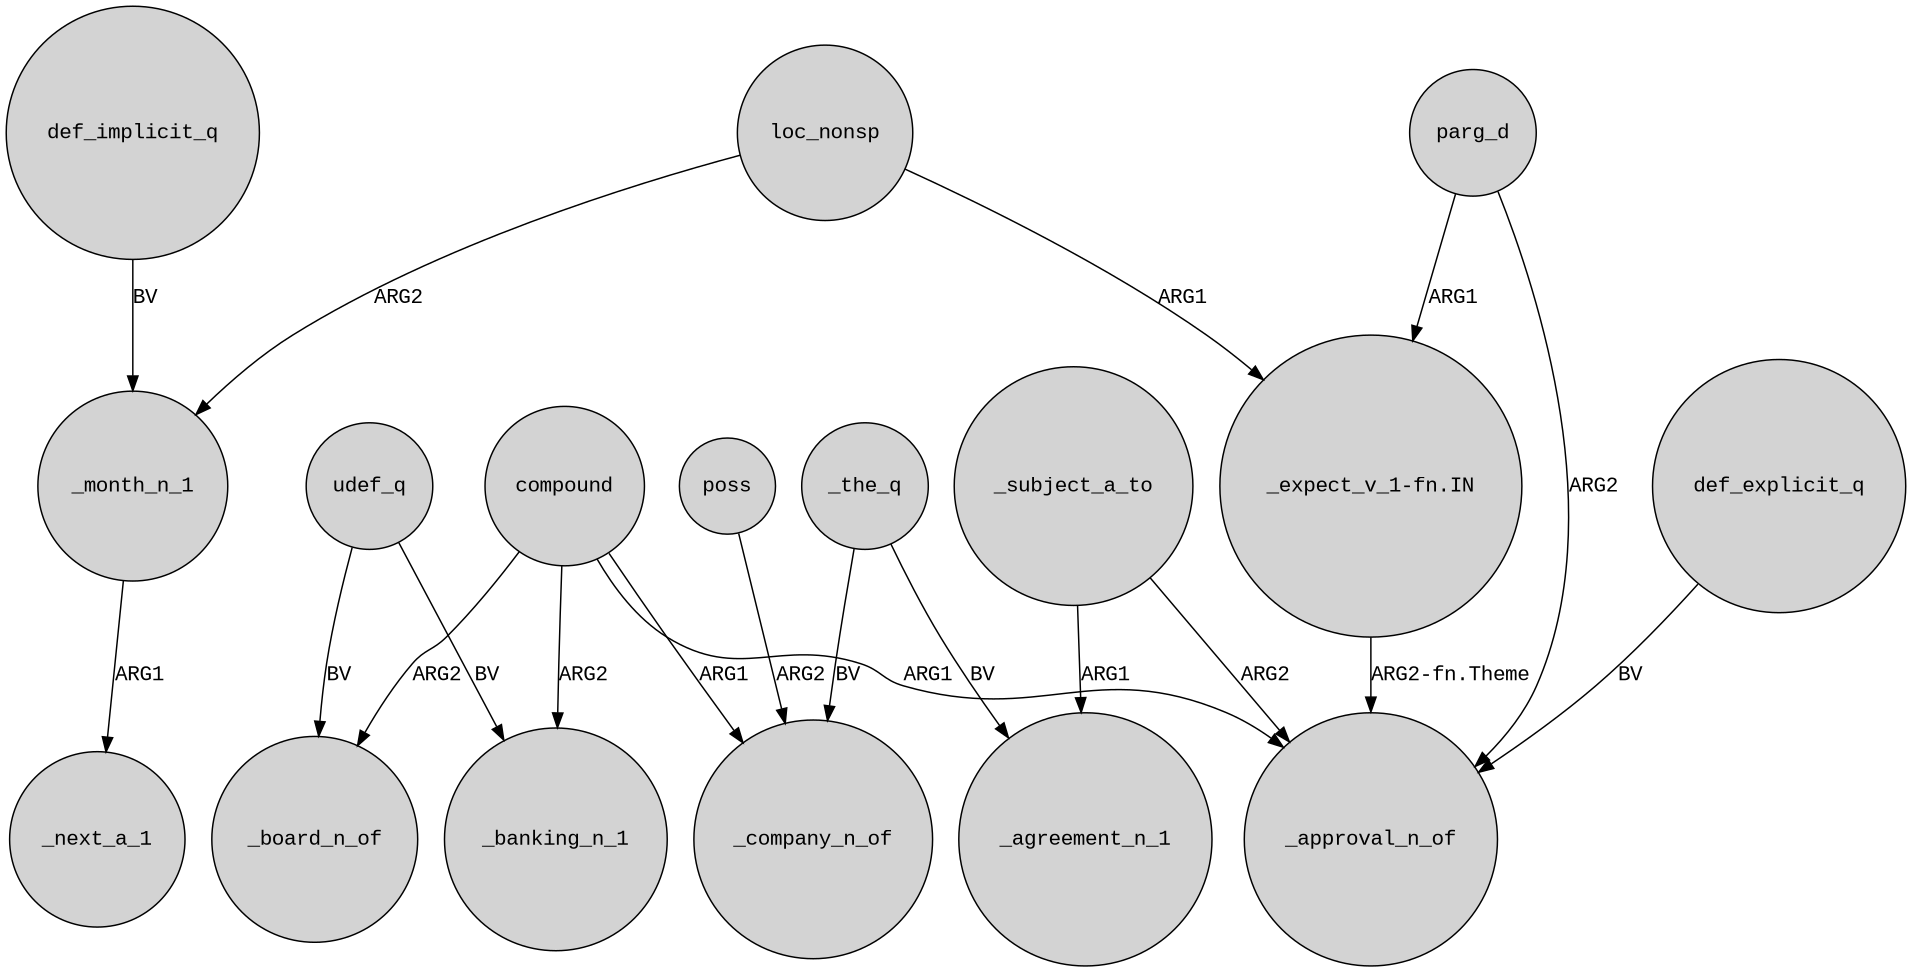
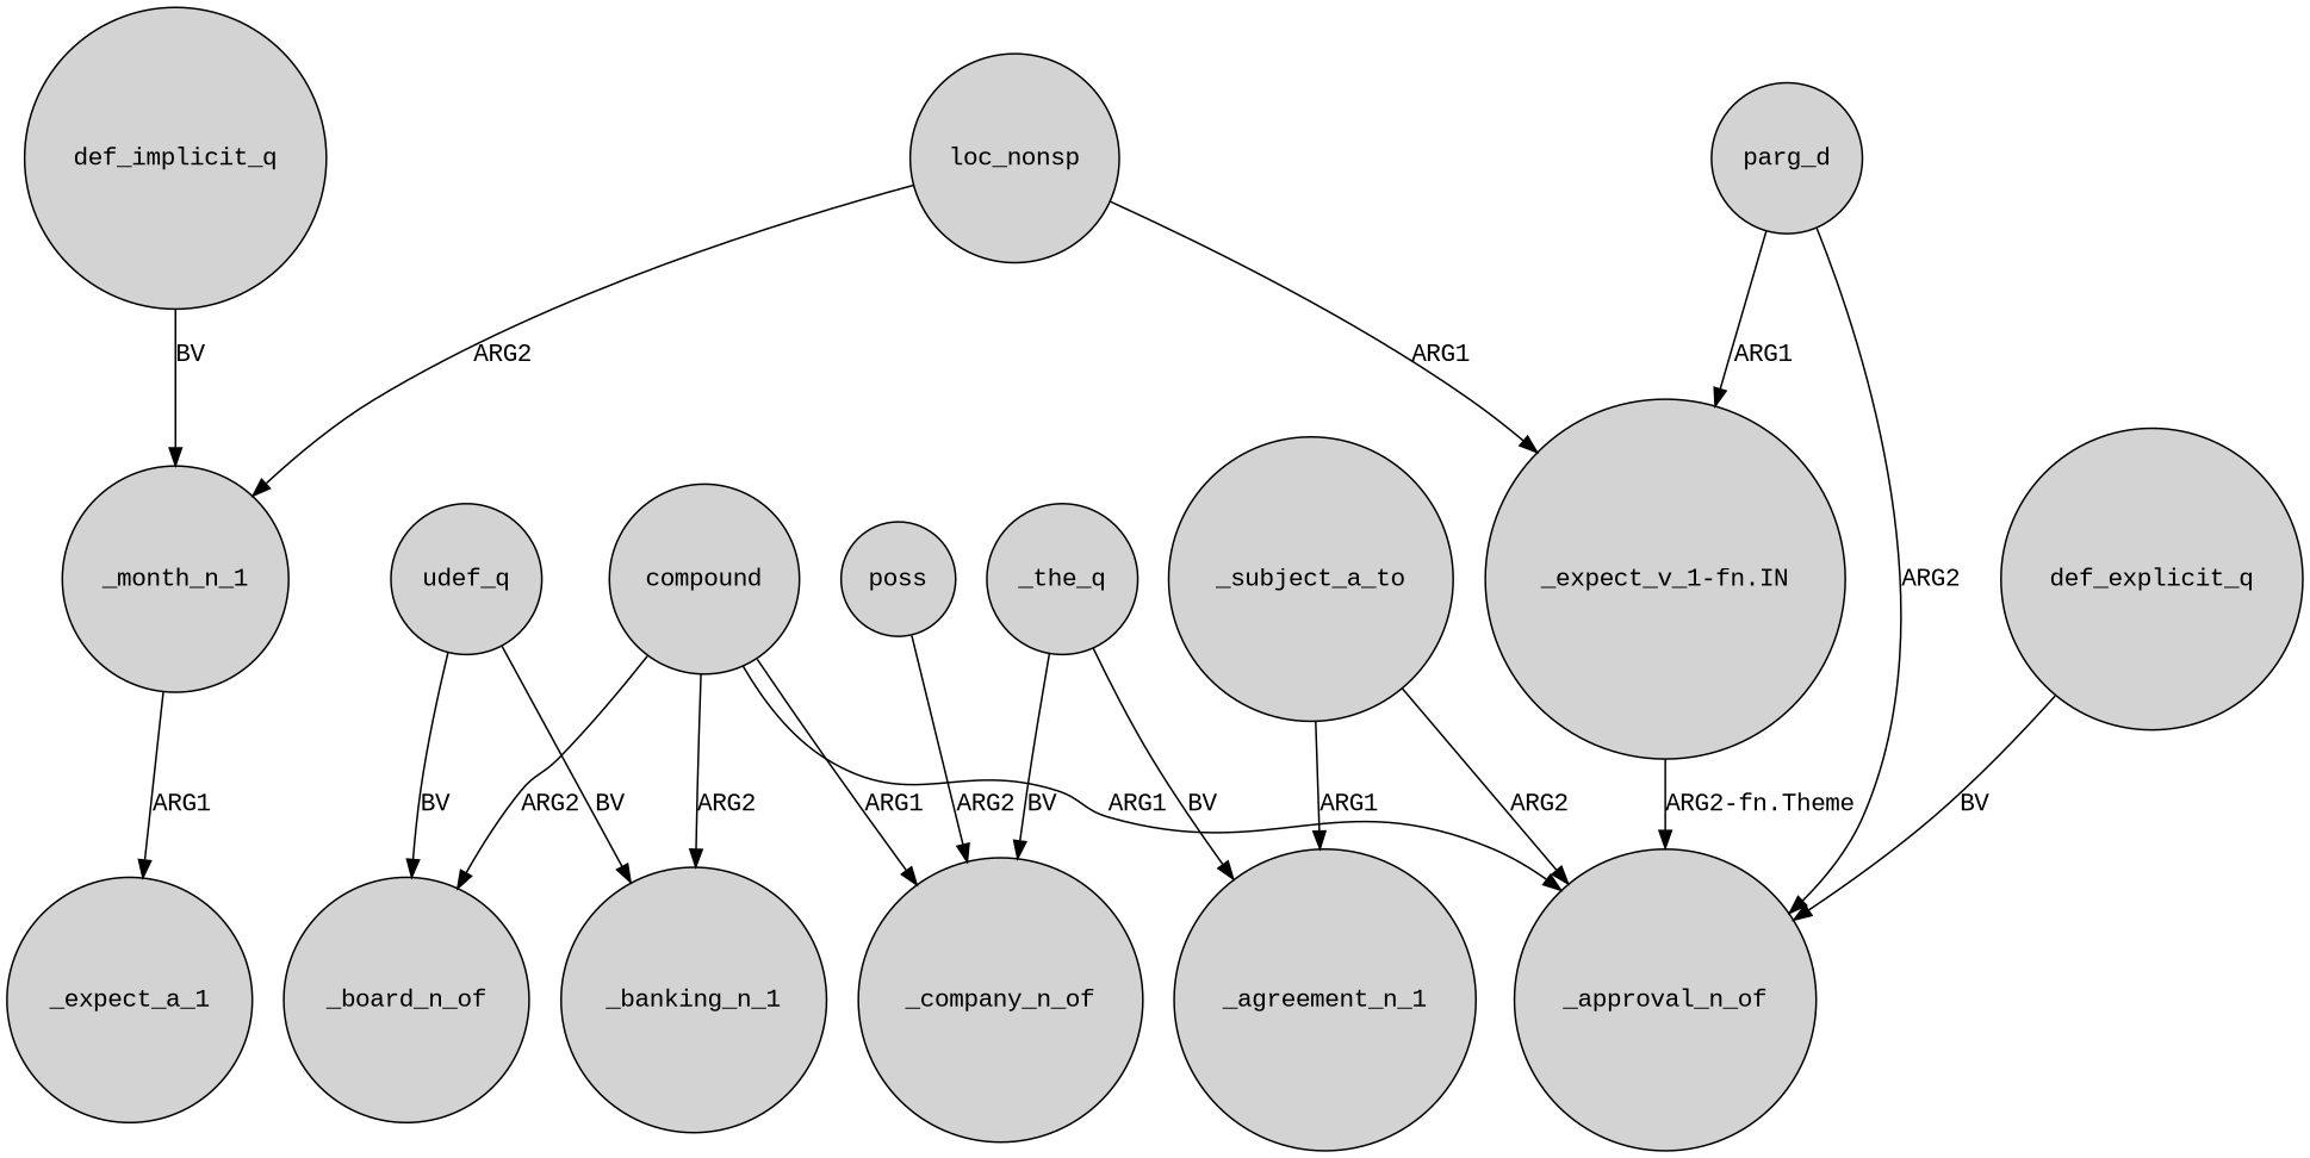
  digraph {
    fontname="Liberation Mono"
    node [fontname="Liberation Mono" shape=circle style=filled]
    edge [fontname="Liberation Mono"]
    def_implicit_q
    _month_n_1
-   _next_a_1
+   _next_a_1 [label=_expect_a_1]
    udef_q
    _board_n_of
    _banking_n_1
    compound
    _company_n_of
    _approval_n_of
    _the_q
    _agreement_n_1
    loc_nonsp
    "_expect_v_1-fn.IN"
    parg_d
    _subject_a_to
    def_explicit_q
    poss
    def_implicit_q -> _month_n_1 [label=BV]
    _month_n_1 -> _next_a_1 [label=ARG1]
    udef_q -> _board_n_of [label=BV]
    udef_q -> _banking_n_1 [label=BV]
    compound -> _board_n_of [label=ARG2]
    compound -> _banking_n_1 [label=ARG2]
    compound -> _company_n_of [label=ARG1]
    compound -> _approval_n_of [label=ARG1]
    _the_q -> _company_n_of [label=BV]
    _the_q -> _agreement_n_1 [label=BV]
    loc_nonsp -> _month_n_1 [label=ARG2]
    loc_nonsp -> "_expect_v_1-fn.IN" [label=ARG1]
    "_expect_v_1-fn.IN" -> _approval_n_of [label="ARG2-fn.Theme"]
    parg_d -> _approval_n_of [label=ARG2]
    parg_d -> "_expect_v_1-fn.IN" [label=ARG1]
    _subject_a_to -> _approval_n_of [label=ARG2]
    _subject_a_to -> _agreement_n_1 [label=ARG1]
    def_explicit_q -> _approval_n_of [label=BV]
    poss -> _company_n_of [label=ARG2]
  }
